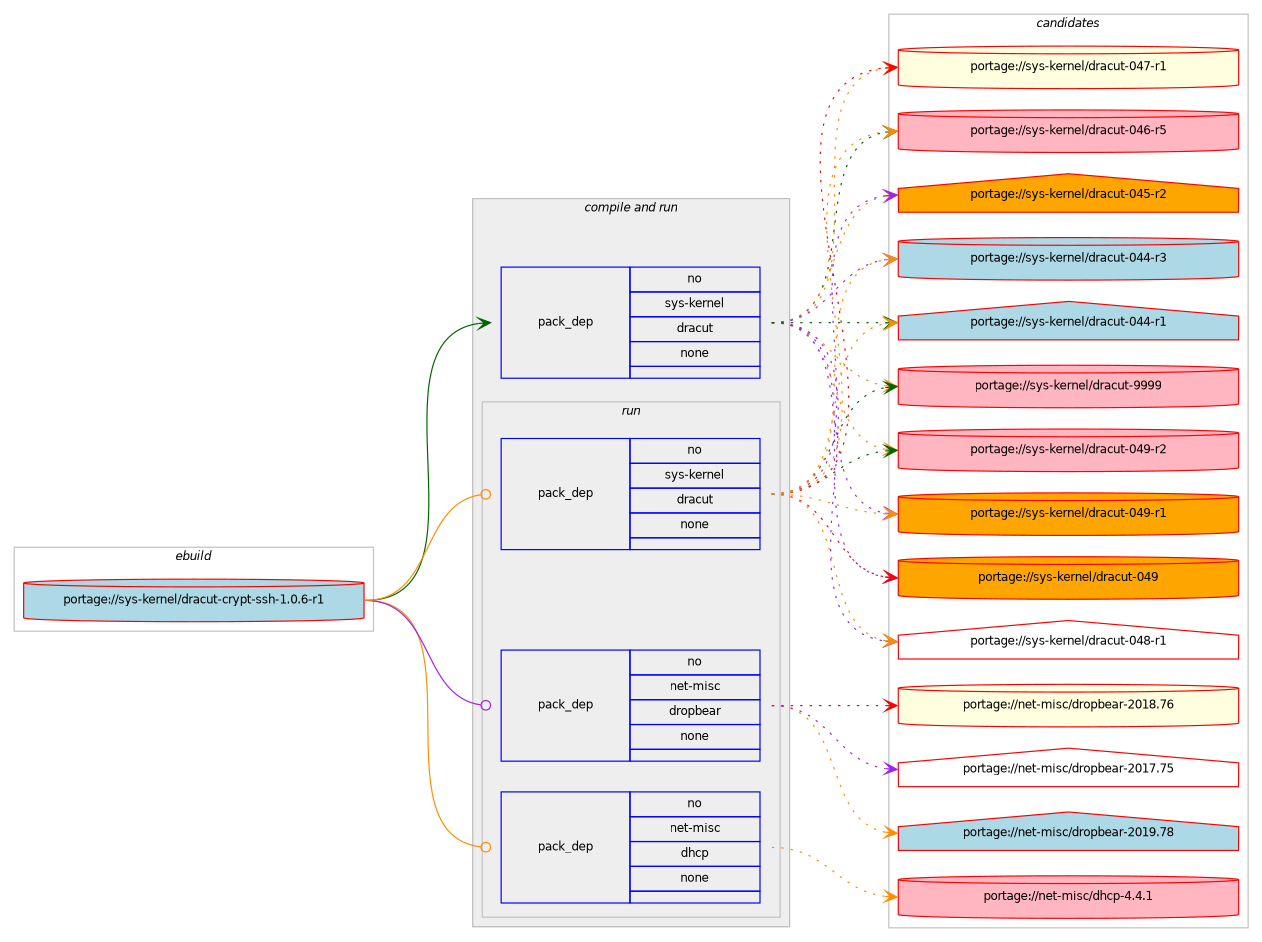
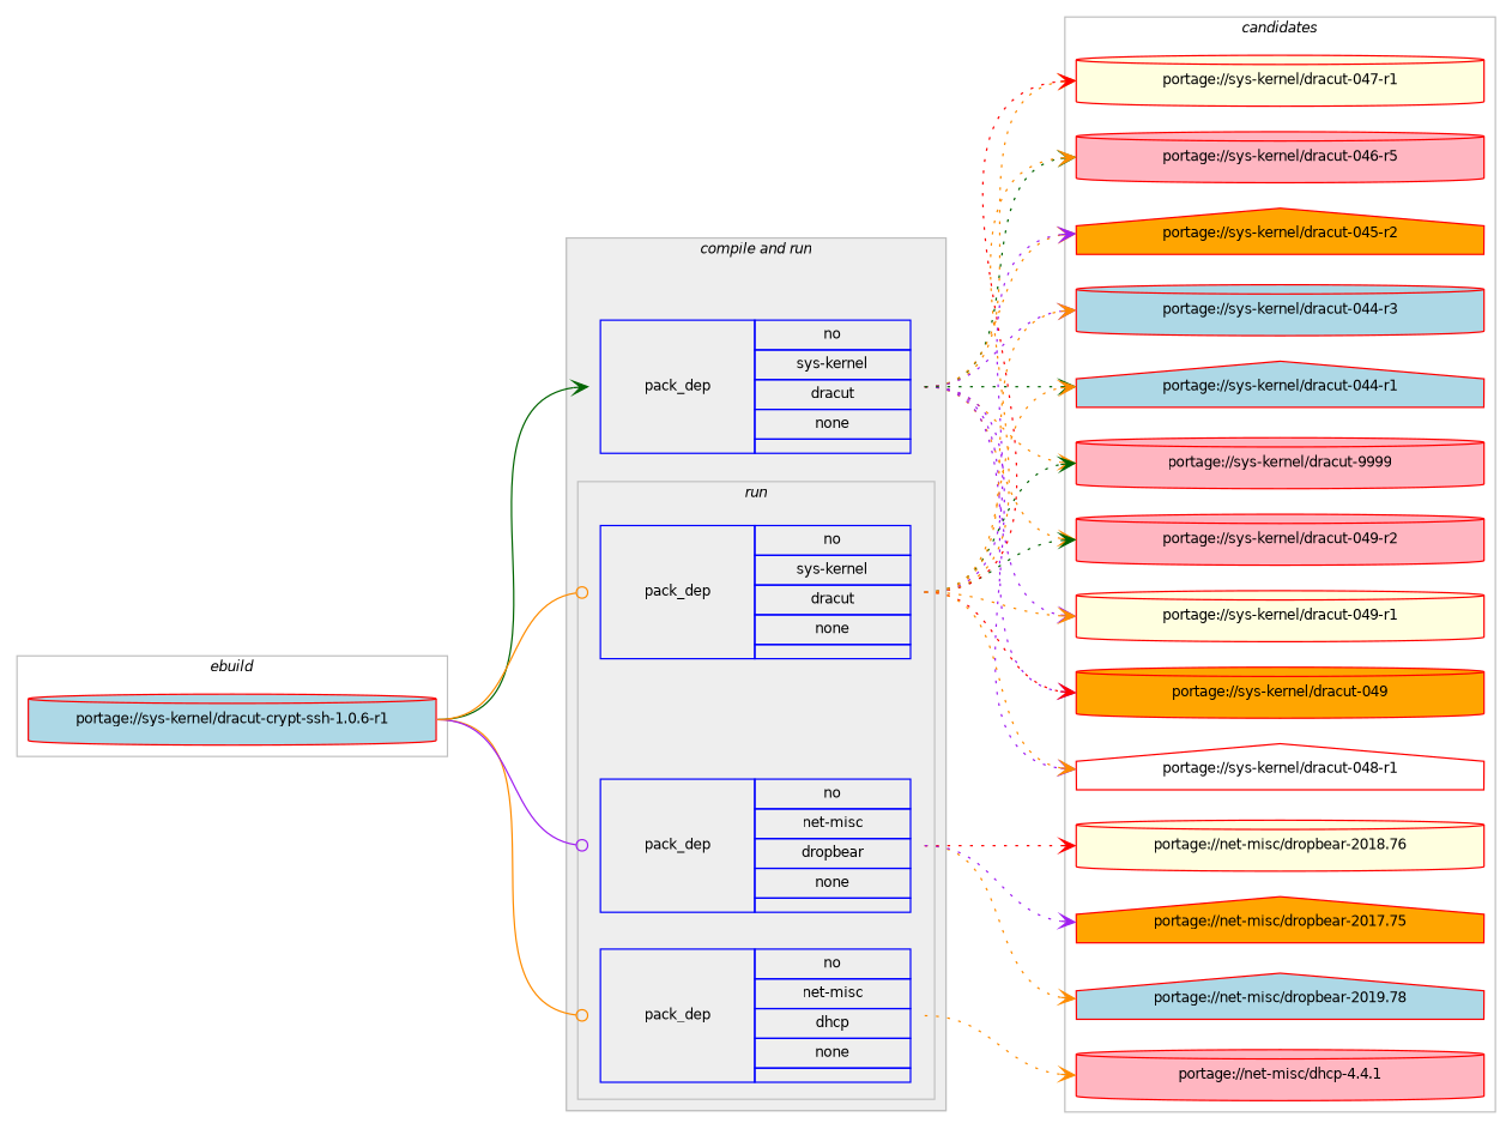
  digraph {
    compound=true
    concentrate=true
    fontname=Helvetica
    fontsize=10
    newrank=true
    rankdir=LR
    ranksep=1.5
    node [color=red fontname=Helvetica fontsize=10 shape=cylinder style=filled]
    edge [arrowhead=vee color=darkorange headport=w style=dotted tailport=e weight=100]
    n1 [fillcolor=lightblue label="portage://sys-kernel/dracut-crypt-ssh-1.0.6-r1" width=4]
    n2 [color=blue label=<<TABLE BORDER="0" CELLBORDER="1" CELLSPACING="0" CELLPADDING="4" WIDTH="220"><TR><TD ROWSPAN="6" CELLPADDING="30">pack_dep</TD></TR><TR><TD WIDTH="110">no</TD></TR><TR><TD>sys-kernel</TD></TR><TR><TD>dracut</TD></TR><TR><TD>none</TD></TR><TR><TD></TD></TR></TABLE>> shape=none style=""]
    n3 [color=blue label=<<TABLE BORDER="0" CELLBORDER="1" CELLSPACING="0" CELLPADDING="4" WIDTH="220"><TR><TD ROWSPAN="6" CELLPADDING="30">pack_dep</TD></TR><TR><TD WIDTH="110">no</TD></TR><TR><TD>net-misc</TD></TR><TR><TD>dhcp</TD></TR><TR><TD>none</TD></TR><TR><TD></TD></TR></TABLE>> shape=none style=""]
    n4 [color=blue label=<<TABLE BORDER="0" CELLBORDER="1" CELLSPACING="0" CELLPADDING="4" WIDTH="220"><TR><TD ROWSPAN="6" CELLPADDING="30">pack_dep</TD></TR><TR><TD WIDTH="110">no</TD></TR><TR><TD>net-misc</TD></TR><TR><TD>dropbear</TD></TR><TR><TD>none</TD></TR><TR><TD></TD></TR></TABLE>> shape=none style=""]
    n5 [color=blue label=<<TABLE BORDER="0" CELLBORDER="1" CELLSPACING="0" CELLPADDING="4" WIDTH="220"><TR><TD ROWSPAN="6" CELLPADDING="30">pack_dep</TD></TR><TR><TD WIDTH="110">no</TD></TR><TR><TD>sys-kernel</TD></TR><TR><TD>dracut</TD></TR><TR><TD>none</TD></TR><TR><TD></TD></TR></TABLE>> shape=none style=""]
    n6 [fillcolor=lightpink label="portage://sys-kernel/dracut-9999" width=4]
    n7 [fillcolor=lightpink label="portage://sys-kernel/dracut-049-r2" width=4]
-   n8 [fillcolor=orange label="portage://sys-kernel/dracut-049-r1" width=4]
+   n8 [fillcolor=lightyellow label="portage://sys-kernel/dracut-049-r1" width=4]
    n9 [fillcolor=orange label="portage://sys-kernel/dracut-049" width=4]
    n10 [fillcolor=white label="portage://sys-kernel/dracut-048-r1" shape=house width=4]
    n11 [fillcolor=lightyellow label="portage://sys-kernel/dracut-047-r1" width=4]
    n12 [fillcolor=lightpink label="portage://sys-kernel/dracut-046-r5" width=4]
    n13 [fillcolor=orange label="portage://sys-kernel/dracut-045-r2" shape=house width=4]
    n14 [fillcolor=lightblue label="portage://sys-kernel/dracut-044-r3" width=4]
    n15 [fillcolor=lightblue label="portage://sys-kernel/dracut-044-r1" shape=house width=4]
    n16 [fillcolor=lightpink label="portage://net-misc/dhcp-4.4.1" width=4]
    n17 [fillcolor=lightblue label="portage://net-misc/dropbear-2019.78" shape=house width=4]
    n18 [fillcolor=lightyellow label="portage://net-misc/dropbear-2018.76" width=4]
-   n19 [fillcolor=white label="portage://net-misc/dropbear-2017.75" shape=house width=4]
+   n19 [fillcolor=orange label="portage://net-misc/dropbear-2017.75" shape=house width=4]
    subgraph cluster_1 {
      color=gray
      label=<<i>dependencies</i>>
      subgraph cluster_2 {
        color=gray
        fillcolor="#eeeeee"
        label=<<i>compile</i>>
        style=filled
        subgraph sub_3 {
          color=gray
          fillcolor="#eeeeee"
          label=<<i>compile</i>>
          style=filled
          n2
        }
      }
      subgraph cluster_4 {
        color=gray
        fillcolor="#eeeeee"
        label=<<i>compile and run</i>>
        style=filled
      }
      subgraph cluster_5 {
        color=gray
        fillcolor="#eeeeee"
        label=<<i>run</i>>
        style=filled
        subgraph sub_6 {
          color=gray
          fillcolor="#eeeeee"
          label=<<i>run</i>>
          style=filled
          n3
        }
        subgraph sub_7 {
          color=gray
          fillcolor="#eeeeee"
          label=<<i>run</i>>
          style=filled
          n4
        }
        subgraph sub_8 {
          color=gray
          fillcolor="#eeeeee"
          label=<<i>run</i>>
          style=filled
          n5
        }
      }
    }
    subgraph cluster_9 {
      color=gray
      label=<<i>ebuild</i>>
      rank=same
      n1
    }
    subgraph cluster_10 {
      color=gray
      label=<<i>candidates</i>>
      rank=same
      subgraph sub_11 {
        color=black
        label=<<i>candidates</i>>
        nodesep=1
        rank=same
        n6
        n7
        n8
        n9
        n10
        n11
        n12
        n13
        n14
        n15
      }
      subgraph sub_12 {
        color=black
        label=<<i>candidates</i>>
        nodesep=1
        rank=same
        n16
      }
      subgraph sub_13 {
        color=black
        label=<<i>candidates</i>>
        nodesep=1
        rank=same
        n17
        n18
        n19
      }
      subgraph sub_14 {
        color=black
        label=<<i>candidates</i>>
        nodesep=1
        rank=same
        n6
        n7
        n8
        n9
        n10
        n11
        n12
        n13
        n14
        n15
      }
    }
    n1 -> n2 [color=darkgreen style=solid weight=20]
    n1 -> n3 [arrowhead=odot style=solid weight=20]
    n1 -> n4 [arrowhead=odot color=purple style=solid weight=20]
    n1 -> n5 [arrowhead=odot style=solid weight=20]
    n2 -> n6
    n2 -> n7
    n2 -> n8 [color=purple]
    n2 -> n9 [color=purple]
    n2 -> n10 [color=purple]
    n2 -> n11
    n2 -> n12 [color=darkgreen]
    n2 -> n13
    n2 -> n14 [color=purple]
    n2 -> n15 [color=darkgreen]
    n3 -> n16
    n4 -> n17
    n4 -> n18 [color=red]
    n4 -> n19 [color=purple]
    n5 -> n6 [color=darkgreen]
    n5 -> n7 [color=darkgreen]
    n5 -> n8
    n5 -> n9 [color=red]
    n5 -> n10
    n5 -> n11 [color=red]
    n5 -> n12
    n5 -> n13 [color=purple]
    n5 -> n14
    n5 -> n15
  }
